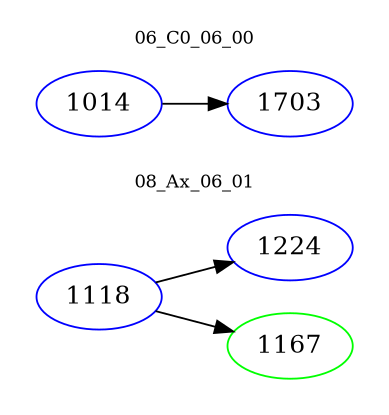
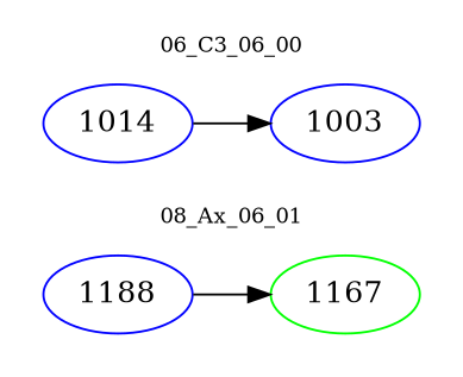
  digraph {
    rankdir=LR
    node [color=blue]
    edge [color=black]
-   n1 [label=1118]
+   n1 [label=1188]
    n2 [color=green label=1167]
-   n3 [label=1224]
    n4 [label=1014]
-   n5 [label=1703]
+   n5 [label=1003]
    subgraph cluster_1 {
      color=white
      fontsize=10
      label="08_Ax_06_01"
      n1
      n2
-     n3
    }
    subgraph cluster_2 {
      color=white
      fontsize=10
-     label="06_C0_06_00"
+     label="06_C3_06_00"
      n4
      n5
    }
    n1 -> n2
-   n1 -> n3
    n4 -> n5
  }
